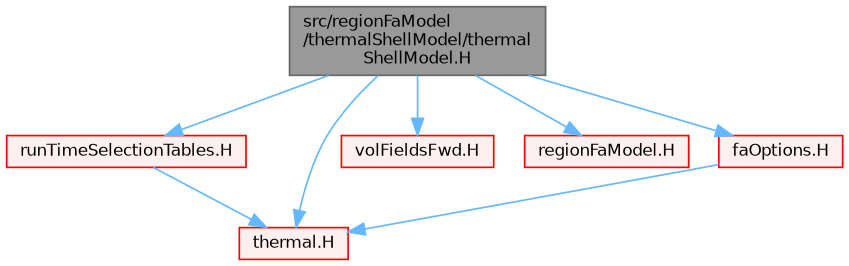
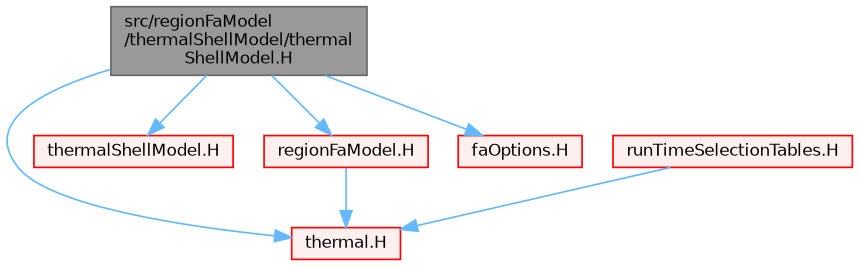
  digraph {
    node [color=red fillcolor="#FFF0F0" fontname=Helvetica fontsize=10 shape=box style=filled]
    edge [color=steelblue1 fontname=Helvetica fontsize=10 labelfontname=Helvetica labelfontsize=10 style=solid]
    n1 [color=gray40 fillcolor=grey60 fontcolor=black height=0.2 label="src/regionFaModel\l/thermalShellModel/thermal\lShellModel.H" width=0.4]
    n2 [height=0.2 label="runTimeSelectionTables.H" width=0.4]
    n3 [height=0.2 label="thermal.H" width=0.4]
-   n4 [height=0.2 label="volFieldsFwd.H" width=0.4]
+   n4 [height=0.2 label="thermalShellModel.H" width=0.4]
    n5 [height=0.2 label="regionFaModel.H" width=0.4]
    n6 [height=0.2 label="faOptions.H" width=0.4]
-   n1 -> n2
    n1 -> n3
    n1 -> n4
    n1 -> n5
    n1 -> n6
    n2 -> n3
-   n6 -> n3
+   n5 -> n3
  }
